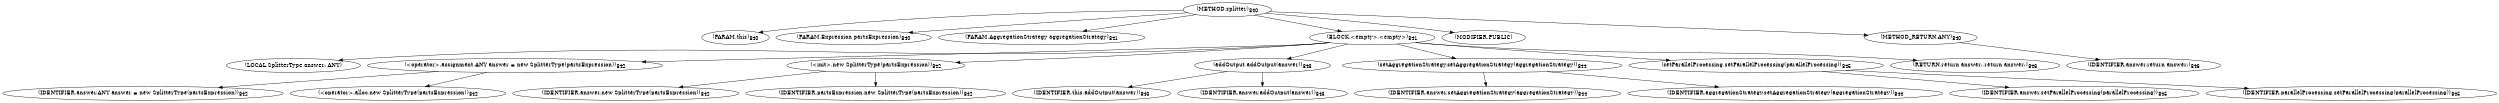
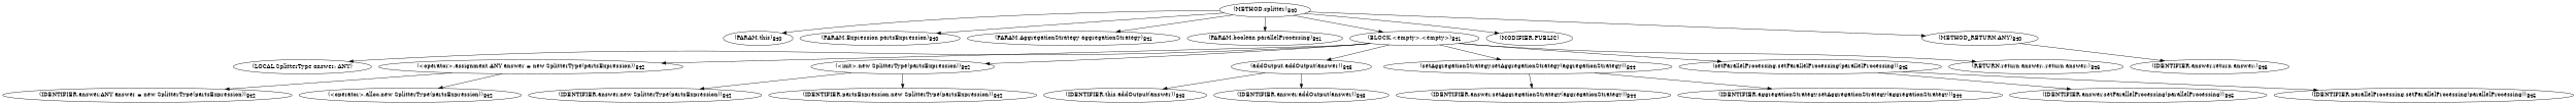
  digraph {
    n1 [label=<(METHOD,splitter)<SUB>840</SUB>>]
    n2 [label=<(PARAM,this)<SUB>840</SUB>>]
    n3 [label=<(PARAM,Expression partsExpression)<SUB>840</SUB>>]
    n4 [label=<(PARAM,AggregationStrategy aggregationStrategy)<SUB>841</SUB>>]
+   n5 [label=<(PARAM,boolean parallelProcessing)<SUB>841</SUB>>]
    n6 [label=<(BLOCK,&lt;empty&gt;,&lt;empty&gt;)<SUB>841</SUB>>]
    n7 [label=<(MODIFIER,PUBLIC)>]
    n8 [label=<(METHOD_RETURN,ANY)<SUB>840</SUB>>]
    n9 [label=<(LOCAL,SplitterType answer: ANY)>]
    n10 [label=<(&lt;operator&gt;.assignment,ANY answer = new SplitterType(partsExpression))<SUB>842</SUB>>]
    n11 [label=<(&lt;init&gt;,new SplitterType(partsExpression))<SUB>842</SUB>>]
    n12 [label=<(addOutput,addOutput(answer))<SUB>843</SUB>>]
    n13 [label=<(setAggregationStrategy,setAggregationStrategy(aggregationStrategy))<SUB>844</SUB>>]
    n14 [label=<(setParallelProcessing,setParallelProcessing(parallelProcessing))<SUB>845</SUB>>]
    n15 [label=<(RETURN,return answer;,return answer;)<SUB>846</SUB>>]
    n16 [label=<(IDENTIFIER,answer,return answer;)<SUB>846</SUB>>]
    n17 [label=<(IDENTIFIER,answer,ANY answer = new SplitterType(partsExpression))<SUB>842</SUB>>]
    n18 [label=<(&lt;operator&gt;.alloc,new SplitterType(partsExpression))<SUB>842</SUB>>]
    n19 [label=<(IDENTIFIER,answer,new SplitterType(partsExpression))<SUB>842</SUB>>]
    n20 [label=<(IDENTIFIER,partsExpression,new SplitterType(partsExpression))<SUB>842</SUB>>]
    n21 [label=<(IDENTIFIER,this,addOutput(answer))<SUB>843</SUB>>]
    n22 [label=<(IDENTIFIER,answer,addOutput(answer))<SUB>843</SUB>>]
    n23 [label=<(IDENTIFIER,answer,setAggregationStrategy(aggregationStrategy))<SUB>844</SUB>>]
    n24 [label=<(IDENTIFIER,aggregationStrategy,setAggregationStrategy(aggregationStrategy))<SUB>844</SUB>>]
    n25 [label=<(IDENTIFIER,answer,setParallelProcessing(parallelProcessing))<SUB>845</SUB>>]
    n26 [label=<(IDENTIFIER,parallelProcessing,setParallelProcessing(parallelProcessing))<SUB>845</SUB>>]
    n1 -> n2
    n1 -> n3
    n1 -> n4
+   n1 -> n5
    n1 -> n6
    n1 -> n7
    n1 -> n8
    n6 -> n9
    n6 -> n10
    n6 -> n11
    n6 -> n12
    n6 -> n13
    n6 -> n14
    n6 -> n15
    n8 -> n16
    n10 -> n17
    n10 -> n18
    n11 -> n19
    n11 -> n20
    n12 -> n21
    n12 -> n22
    n13 -> n23
    n13 -> n24
    n14 -> n25
    n14 -> n26
  }
